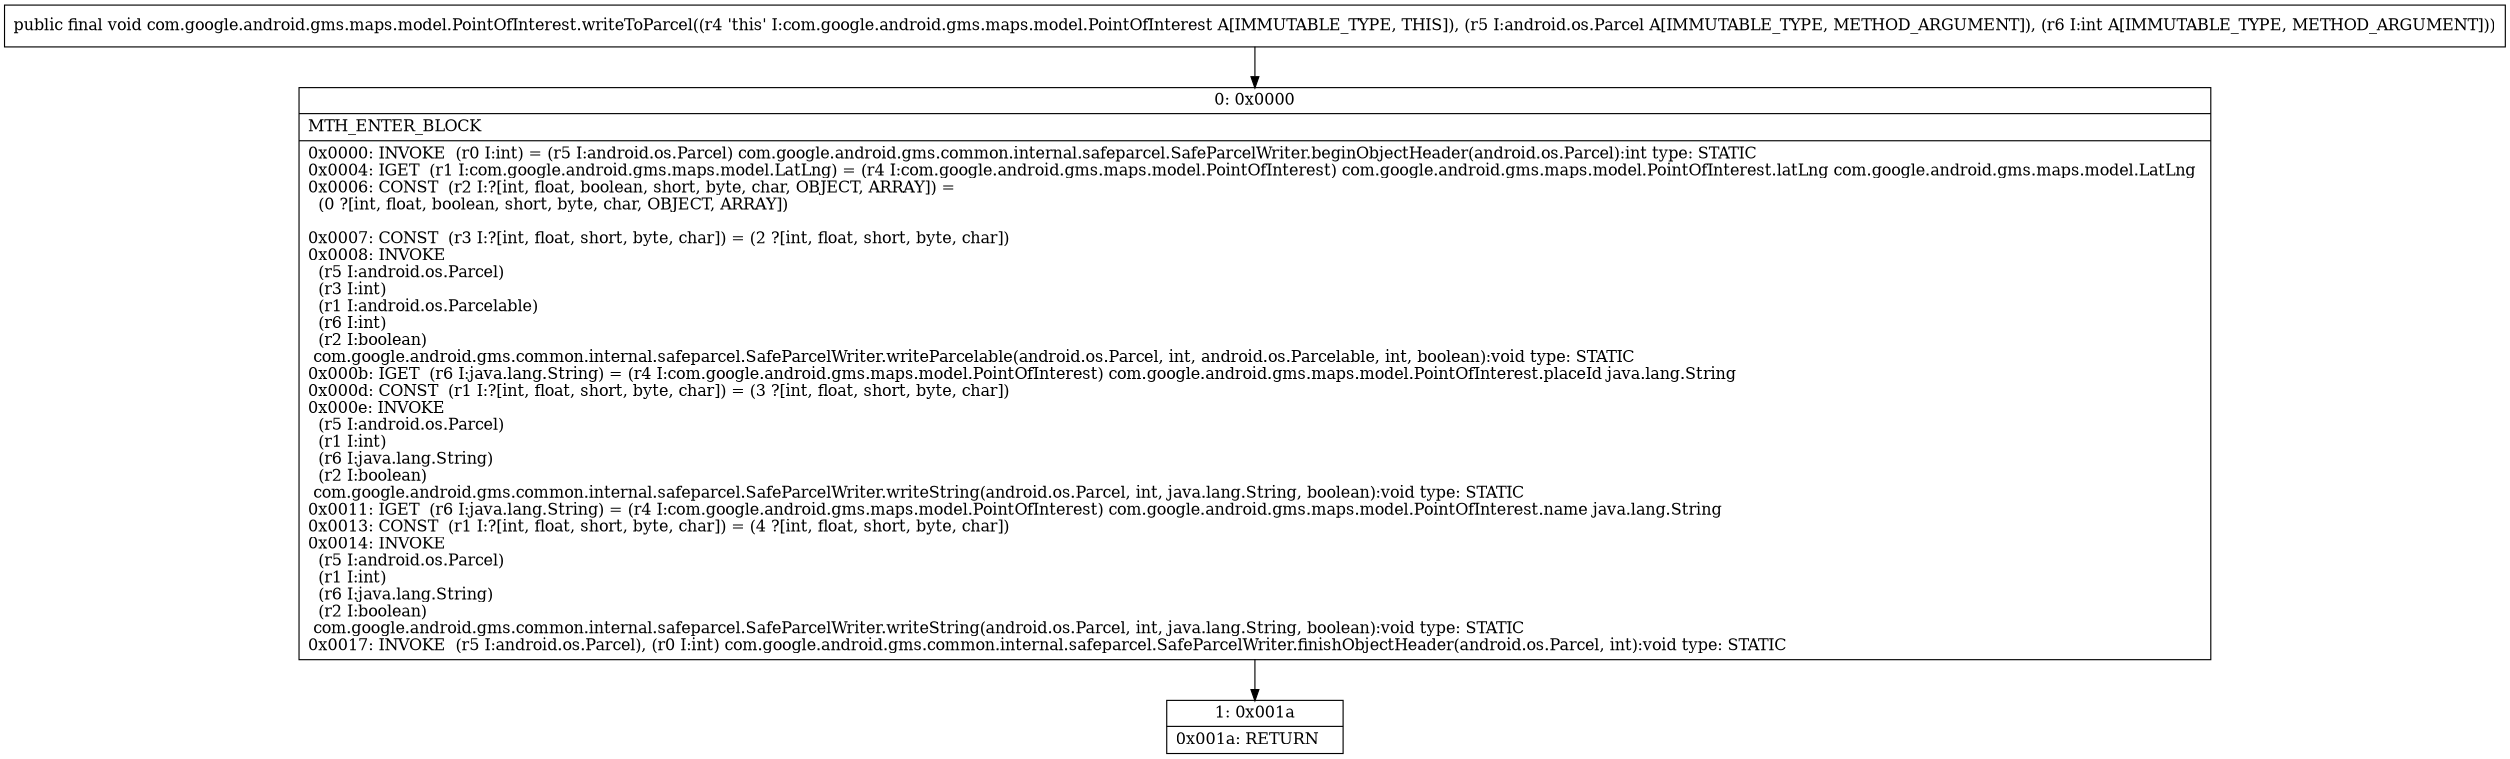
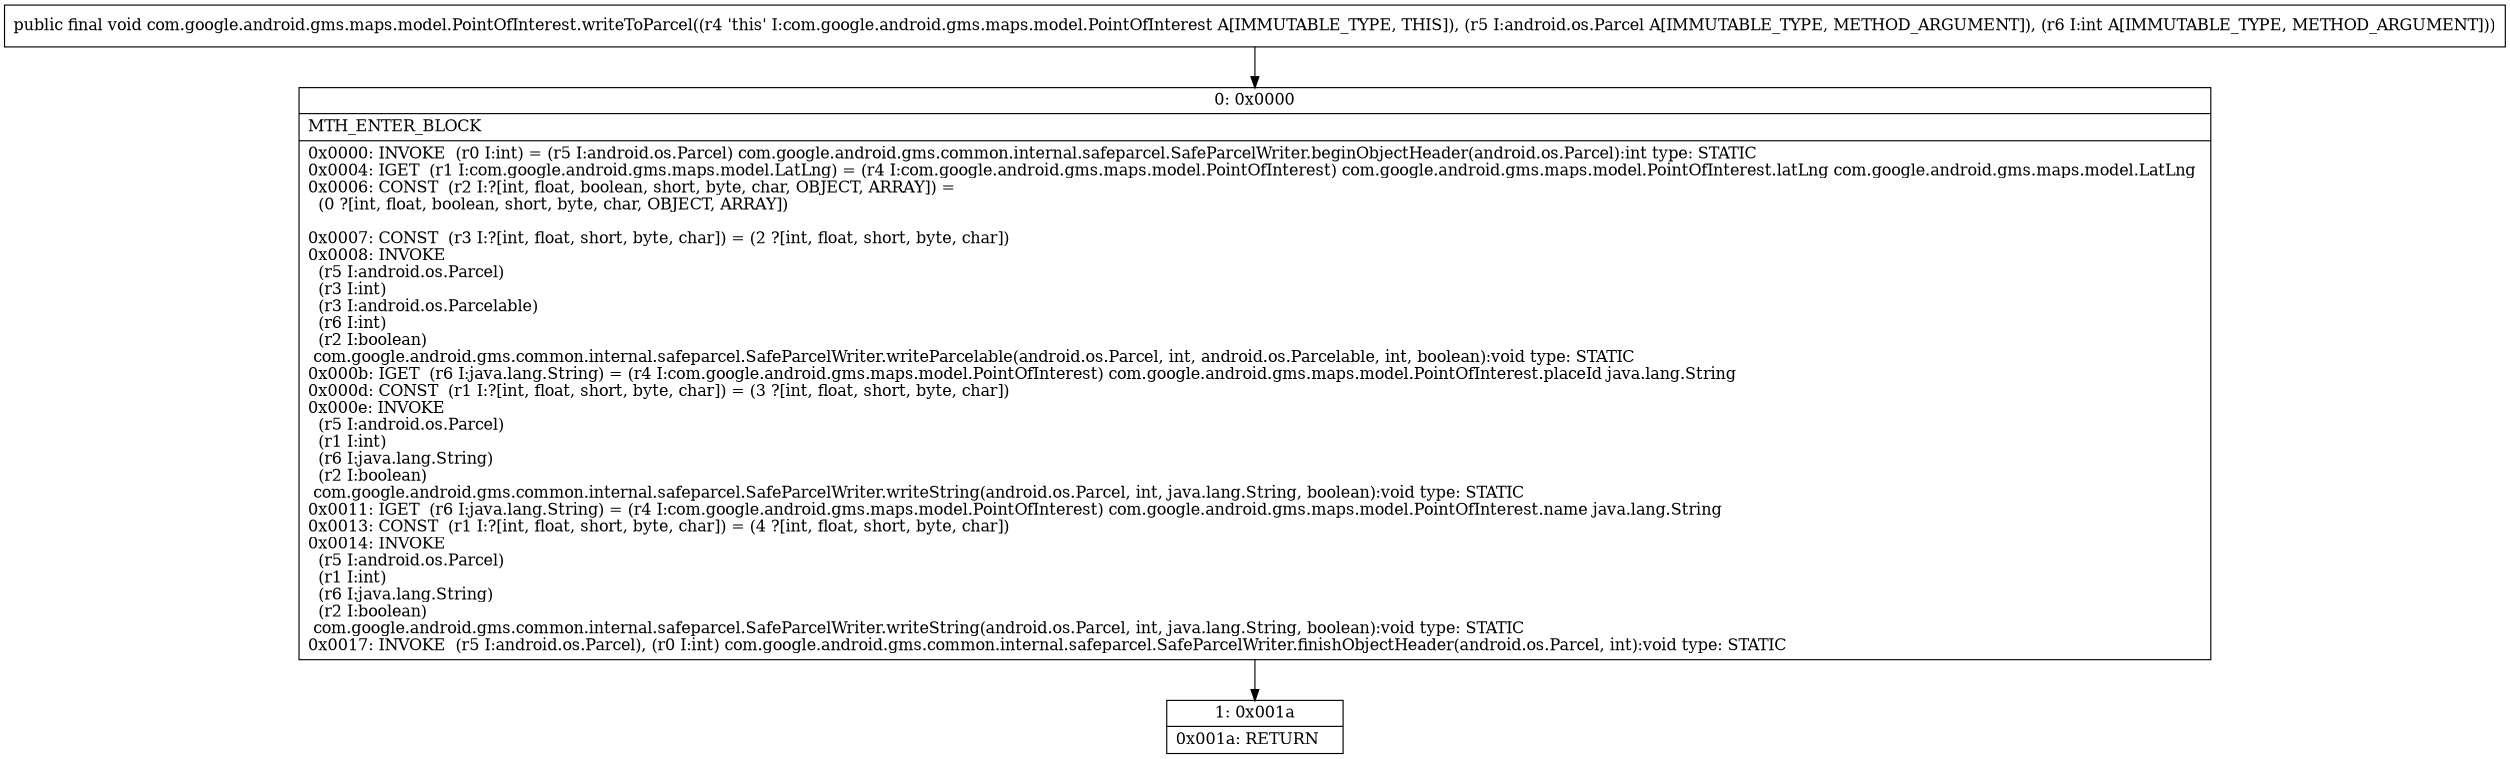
  digraph {
    fontname="DejaVu Serif"
    node [shape=record fontname="DejaVu Serif"]
    edge [fontname="DejaVu Serif"]
-   n1 [label="{0\:\ 0x0000|MTH_ENTER_BLOCK\l|0x0000: INVOKE  (r0 I:int) = (r5 I:android.os.Parcel) com.google.android.gms.common.internal.safeparcel.SafeParcelWriter.beginObjectHeader(android.os.Parcel):int type: STATIC \l0x0004: IGET  (r1 I:com.google.android.gms.maps.model.LatLng) = (r4 I:com.google.android.gms.maps.model.PointOfInterest) com.google.android.gms.maps.model.PointOfInterest.latLng com.google.android.gms.maps.model.LatLng \l0x0006: CONST  (r2 I:?[int, float, boolean, short, byte, char, OBJECT, ARRAY]) = \l  (0 ?[int, float, boolean, short, byte, char, OBJECT, ARRAY])\l \l0x0007: CONST  (r3 I:?[int, float, short, byte, char]) = (2 ?[int, float, short, byte, char]) \l0x0008: INVOKE  \l  (r5 I:android.os.Parcel)\l  (r3 I:int)\l  (r1 I:android.os.Parcelable)\l  (r6 I:int)\l  (r2 I:boolean)\l com.google.android.gms.common.internal.safeparcel.SafeParcelWriter.writeParcelable(android.os.Parcel, int, android.os.Parcelable, int, boolean):void type: STATIC \l0x000b: IGET  (r6 I:java.lang.String) = (r4 I:com.google.android.gms.maps.model.PointOfInterest) com.google.android.gms.maps.model.PointOfInterest.placeId java.lang.String \l0x000d: CONST  (r1 I:?[int, float, short, byte, char]) = (3 ?[int, float, short, byte, char]) \l0x000e: INVOKE  \l  (r5 I:android.os.Parcel)\l  (r1 I:int)\l  (r6 I:java.lang.String)\l  (r2 I:boolean)\l com.google.android.gms.common.internal.safeparcel.SafeParcelWriter.writeString(android.os.Parcel, int, java.lang.String, boolean):void type: STATIC \l0x0011: IGET  (r6 I:java.lang.String) = (r4 I:com.google.android.gms.maps.model.PointOfInterest) com.google.android.gms.maps.model.PointOfInterest.name java.lang.String \l0x0013: CONST  (r1 I:?[int, float, short, byte, char]) = (4 ?[int, float, short, byte, char]) \l0x0014: INVOKE  \l  (r5 I:android.os.Parcel)\l  (r1 I:int)\l  (r6 I:java.lang.String)\l  (r2 I:boolean)\l com.google.android.gms.common.internal.safeparcel.SafeParcelWriter.writeString(android.os.Parcel, int, java.lang.String, boolean):void type: STATIC \l0x0017: INVOKE  (r5 I:android.os.Parcel), (r0 I:int) com.google.android.gms.common.internal.safeparcel.SafeParcelWriter.finishObjectHeader(android.os.Parcel, int):void type: STATIC \l}"]
+   n1 [label="{0\:\ 0x0000|MTH_ENTER_BLOCK\l|0x0000: INVOKE  (r0 I:int) = (r5 I:android.os.Parcel) com.google.android.gms.common.internal.safeparcel.SafeParcelWriter.beginObjectHeader(android.os.Parcel):int type: STATIC \l0x0004: IGET  (r1 I:com.google.android.gms.maps.model.LatLng) = (r4 I:com.google.android.gms.maps.model.PointOfInterest) com.google.android.gms.maps.model.PointOfInterest.latLng com.google.android.gms.maps.model.LatLng \l0x0006: CONST  (r2 I:?[int, float, boolean, short, byte, char, OBJECT, ARRAY]) = \l  (0 ?[int, float, boolean, short, byte, char, OBJECT, ARRAY])\l \l0x0007: CONST  (r3 I:?[int, float, short, byte, char]) = (2 ?[int, float, short, byte, char]) \l0x0008: INVOKE  \l  (r5 I:android.os.Parcel)\l  (r3 I:int)\l  (r3 I:android.os.Parcelable)\l  (r6 I:int)\l  (r2 I:boolean)\l com.google.android.gms.common.internal.safeparcel.SafeParcelWriter.writeParcelable(android.os.Parcel, int, android.os.Parcelable, int, boolean):void type: STATIC \l0x000b: IGET  (r6 I:java.lang.String) = (r4 I:com.google.android.gms.maps.model.PointOfInterest) com.google.android.gms.maps.model.PointOfInterest.placeId java.lang.String \l0x000d: CONST  (r1 I:?[int, float, short, byte, char]) = (3 ?[int, float, short, byte, char]) \l0x000e: INVOKE  \l  (r5 I:android.os.Parcel)\l  (r1 I:int)\l  (r6 I:java.lang.String)\l  (r2 I:boolean)\l com.google.android.gms.common.internal.safeparcel.SafeParcelWriter.writeString(android.os.Parcel, int, java.lang.String, boolean):void type: STATIC \l0x0011: IGET  (r6 I:java.lang.String) = (r4 I:com.google.android.gms.maps.model.PointOfInterest) com.google.android.gms.maps.model.PointOfInterest.name java.lang.String \l0x0013: CONST  (r1 I:?[int, float, short, byte, char]) = (4 ?[int, float, short, byte, char]) \l0x0014: INVOKE  \l  (r5 I:android.os.Parcel)\l  (r1 I:int)\l  (r6 I:java.lang.String)\l  (r2 I:boolean)\l com.google.android.gms.common.internal.safeparcel.SafeParcelWriter.writeString(android.os.Parcel, int, java.lang.String, boolean):void type: STATIC \l0x0017: INVOKE  (r5 I:android.os.Parcel), (r0 I:int) com.google.android.gms.common.internal.safeparcel.SafeParcelWriter.finishObjectHeader(android.os.Parcel, int):void type: STATIC \l}"]
    n2 [label="{1\:\ 0x001a|0x001a: RETURN   \l}"]
    n3 [label="{public final void com.google.android.gms.maps.model.PointOfInterest.writeToParcel((r4 'this' I:com.google.android.gms.maps.model.PointOfInterest A[IMMUTABLE_TYPE, THIS]), (r5 I:android.os.Parcel A[IMMUTABLE_TYPE, METHOD_ARGUMENT]), (r6 I:int A[IMMUTABLE_TYPE, METHOD_ARGUMENT])) }"]
    n1 -> n2
    n3 -> n1
  }
